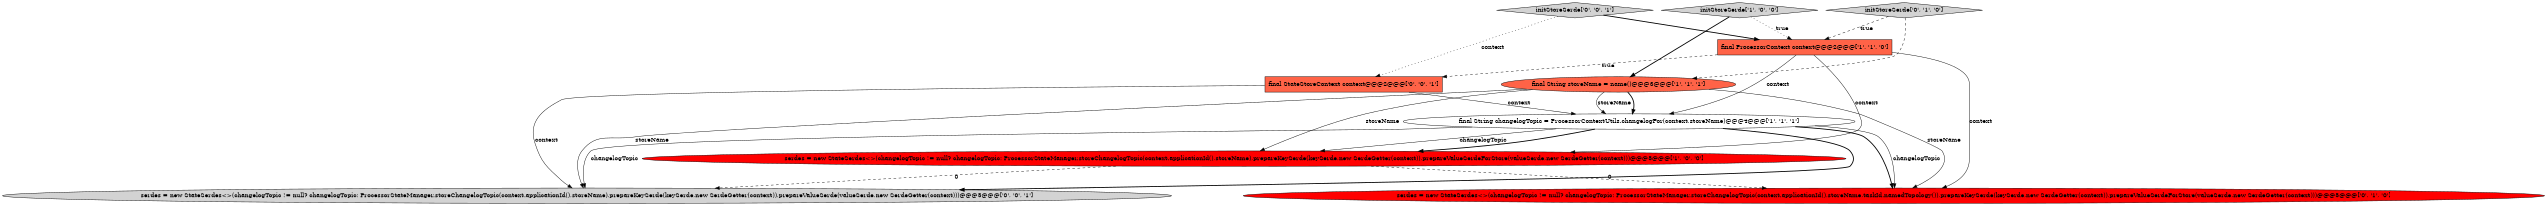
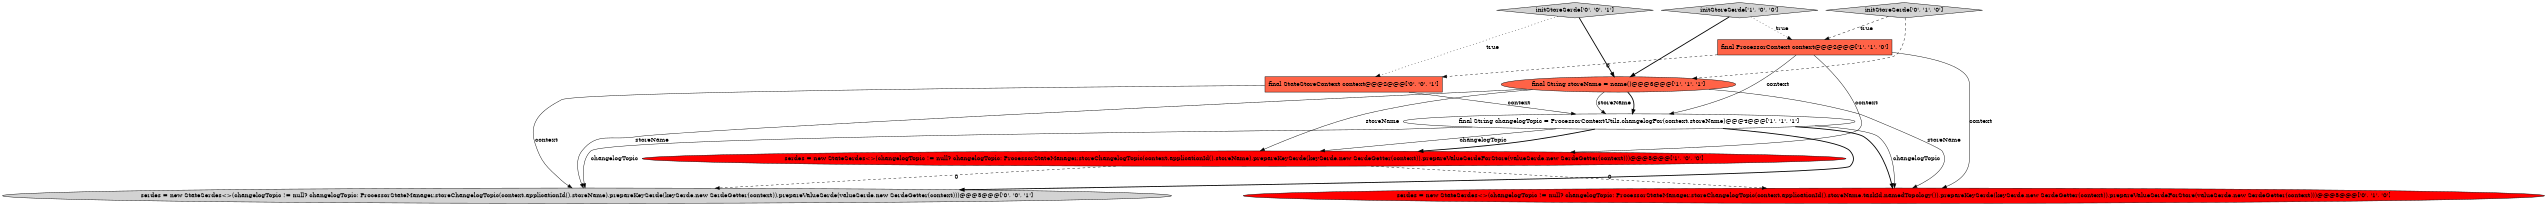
  digraph {
    node [fillcolor=lightgray shape=ellipse style=filled]
    edge [style=solid]
    n1 [label="initStoreSerde['0', '0', '1']" shape=diamond]
    n2 [fillcolor=tomato label="final StateStoreContext context@@@2@@@['0', '0', '1']" shape=box]
    n3 [fillcolor=tomato label="final String storeName = name()@@@3@@@['1', '1', '1']"]
    n4 [fillcolor=white label="final String changelogTopic = ProcessorContextUtils.changelogFor(context,storeName)@@@4@@@['1', '1', '1']"]
    n5 [label="serdes = new StateSerdes<>(changelogTopic != null? changelogTopic: ProcessorStateManager.storeChangelogTopic(context.applicationId(),storeName),prepareKeySerde(keySerde,new SerdeGetter(context)),prepareValueSerde(valueSerde,new SerdeGetter(context)))@@@5@@@['0', '0', '1']"]
    n6 [fillcolor=red label="serdes = new StateSerdes<>(changelogTopic != null? changelogTopic: ProcessorStateManager.storeChangelogTopic(context.applicationId(),storeName,taskId.namedTopology()),prepareKeySerde(keySerde,new SerdeGetter(context)),prepareValueSerdeForStore(valueSerde,new SerdeGetter(context)))@@@5@@@['0', '1', '0']"]
    n7 [fillcolor=red label="serdes = new StateSerdes<>(changelogTopic != null? changelogTopic: ProcessorStateManager.storeChangelogTopic(context.applicationId(),storeName),prepareKeySerde(keySerde,new SerdeGetter(context)),prepareValueSerdeForStore(valueSerde,new SerdeGetter(context)))@@@5@@@['1', '0', '0']"]
    n8 [label="initStoreSerde['1', '0', '0']" shape=diamond]
    n9 [fillcolor=tomato label="final ProcessorContext context@@@2@@@['1', '1', '0']" shape=box]
    n10 [label="initStoreSerde['0', '1', '0']" shape=diamond]
-   n1 -> n2 [label=context style=dotted]
-   n1 -> n9 [style=bold]
+   n1 -> n2 [label=true style=dotted]
+   n1 -> n3 [style=bold]
    n2 -> n4 [label=context]
    n2 -> n5 [label=context]
    n3 -> n4 [style=bold]
    n3 -> n4 [label=storeName]
    n3 -> n5 [label=storeName]
    n3 -> n6 [label=storeName]
    n3 -> n7 [label=storeName]
    n4 -> n5 [style=bold]
    n4 -> n5 [label=changelogTopic]
    n4 -> n6 [label=changelogTopic]
    n4 -> n6 [style=bold]
    n4 -> n7 [label=changelogTopic]
    n4 -> n7 [style=bold]
    n7 -> n5 [label=0 style=dashed]
    n7 -> n6 [label=0 style=dashed]
    n8 -> n3 [style=bold]
    n8 -> n9 [label=true style=dotted]
-   n9 -> n2 [label=true style=dashed]
+   n9 -> n2 [label=0 style=dashed]
    n9 -> n4 [label=context]
    n9 -> n6 [label=context]
    n9 -> n7 [label=context]
    n10 -> n3 [style=dashed]
    n10 -> n9 [label=true style=dashed]
  }
